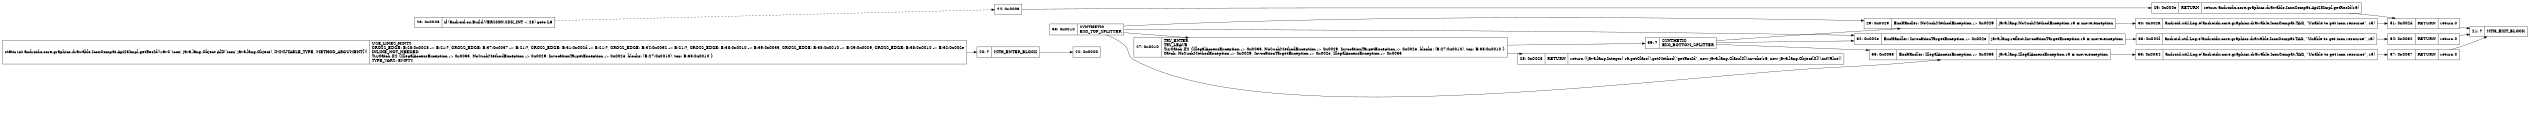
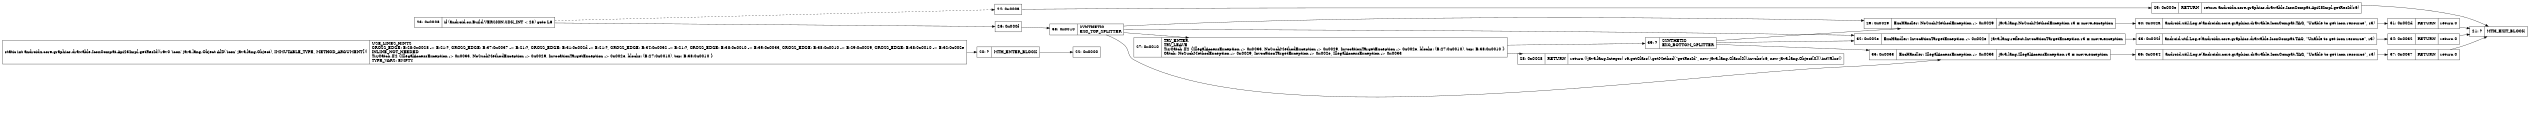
  digraph {
    rankdir=LR
    node [shape=record]
    n1 [label="{20\:\ ?|MTH_ENTER_BLOCK\l}"]
    n2 [label="{22\:\ 0x0000}"]
    n3 [label="{23\:\ 0x0008|if (android.os.Build.VERSION.SDK_INT \< 28) goto L6\l}"]
    n4 [label="{24\:\ 0x000a}"]
+   n5 [label="{26\:\ 0x000f}"]
    n6 [label="{25\:\ 0x000e|RETURN\l|return androidx.core.graphics.drawable.IconCompat.Api28Impl.getResId(r6)\l}"]
    n7 [label="{38\:\ 0x0010|SYNTHETIC\lEXC_TOP_SPLITTER\l}"]
    n8 [label="{21\:\ ?|MTH_EXIT_BLOCK\l}"]
    n9 [label="{27\:\ 0x0010|TRY_ENTER\lTRY_LEAVE\lTryCatch #2 \{IllegalAccessException \-\> 0x0033, NoSuchMethodException \-\> 0x0029, InvocationTargetException \-\> 0x002e, blocks: (B:27:0x0010), top: B:38:0x0010 \}\lCatch: NoSuchMethodException \-\> 0x0029, InvocationTargetException \-\> 0x002e, IllegalAccessException \-\> 0x0033\l}"]
    n10 [label="{35\:\ 0x0033|ExcHandler: IllegalAccessException \-\> 0x0033\l|java.lang.IllegalAccessException r3 = move\-exception\l}"]
    n11 [label="{29\:\ 0x0029|ExcHandler: NoSuchMethodException \-\> 0x0029\l|java.lang.NoSuchMethodException r3 = move\-exception\l}"]
    n12 [label="{32\:\ 0x002e|ExcHandler: InvocationTargetException \-\> 0x002e\l|java.lang.reflect.InvocationTargetException r3 = move\-exception\l}"]
    n13 [label="{28\:\ 0x0028|RETURN\l|return ((java.lang.Integer) r6.getClass().getMethod(\"getResId\", new java.lang.Class[0]).invoke(r6, new java.lang.Object[0])).intValue()\l}"]
    n14 [label="{39\:\ ?|SYNTHETIC\lEXC_BOTTOM_SPLITTER\l}"]
    n15 [label="{36\:\ 0x0034|android.util.Log.e(androidx.core.graphics.drawable.IconCompat.TAG, \"Unable to get icon resource\", r3)\l}"]
    n16 [label="{30\:\ 0x002a|android.util.Log.e(androidx.core.graphics.drawable.IconCompat.TAG, \"Unable to get icon resource\", r3)\l}"]
    n17 [label="{33\:\ 0x002f|android.util.Log.e(androidx.core.graphics.drawable.IconCompat.TAG, \"Unable to get icon resource\", r3)\l}"]
    n18 [label="{37\:\ 0x0037|RETURN\l|return 0\l}"]
    n19 [label="{31\:\ 0x002d|RETURN\l|return 0\l}"]
    n20 [label="{34\:\ 0x0032|RETURN\l|return 0\l}"]
    n21 [label="{static int androidx.core.graphics.drawable.IconCompat.Api23Impl.getResId((r6v0 'icon' java.lang.Object A[D('icon' java.lang.Object), IMMUTABLE_TYPE, METHOD_ARGUMENT]))  | USE_LINES_HINTS\lCROSS_EDGE: B:28:0x0028 \-\> B:21:?, CROSS_EDGE: B:37:0x0037 \-\> B:21:?, CROSS_EDGE: B:31:0x002d \-\> B:21:?, CROSS_EDGE: B:34:0x0032 \-\> B:21:?, CROSS_EDGE: B:38:0x0010 \-\> B:35:0x0033, CROSS_EDGE: B:38:0x0010 \-\> B:29:0x0029, CROSS_EDGE: B:38:0x0010 \-\> B:32:0x002e\lINLINE_NOT_NEEDED\lTryCatch #2 \{IllegalAccessException \-\> 0x0033, NoSuchMethodException \-\> 0x0029, InvocationTargetException \-\> 0x002e, blocks: (B:27:0x0010), top: B:38:0x0010 \}\lTYPE_VARS: EMPTY\l}"]
    n1 -> n2
    n3 -> n4 [style=dashed]
+   n3 -> n5
    n4 -> n6
-   n6 -> n19
+   n5 -> n7
+   n6 -> n8
    n7 -> n9
    n7 -> n10
    n7 -> n11
    n7 -> n12
    n9 -> n13
    n9 -> n14
    n10 -> n15
    n11 -> n16
    n12 -> n17
    n14 -> n10
    n14 -> n11
    n14 -> n12
    n15 -> n18
    n16 -> n19
    n17 -> n20
    n18 -> n8
    n19 -> n8
    n20 -> n8
    n21 -> n1
  }
